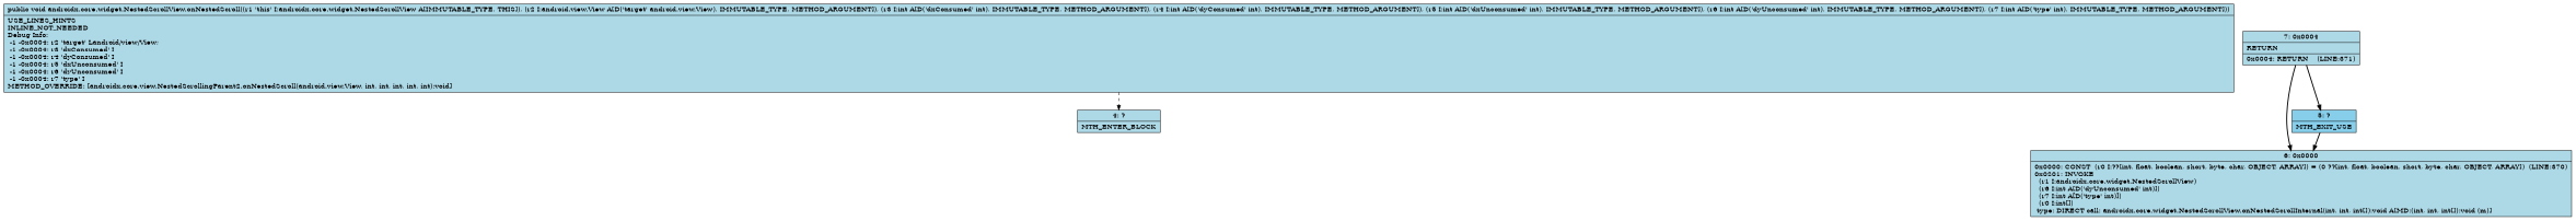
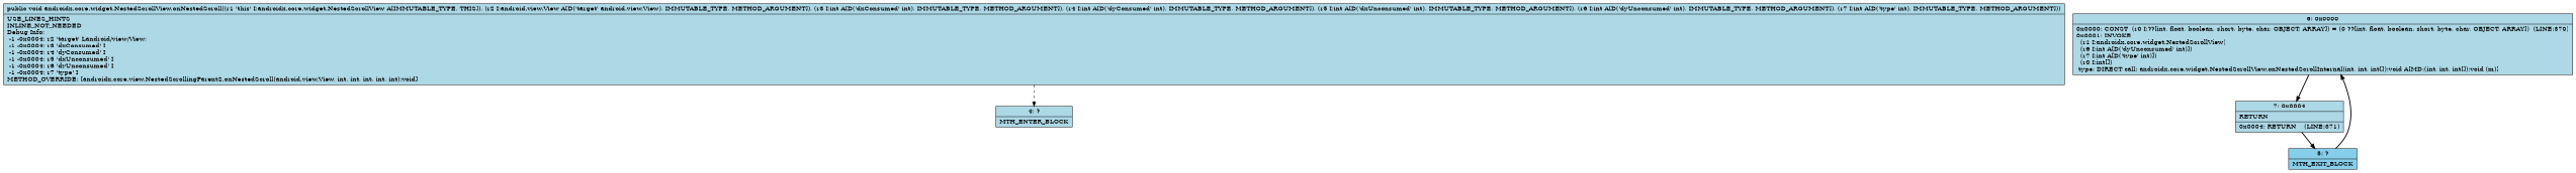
  digraph {
    node [fillcolor=lightblue shape=record style=filled]
    edge [style=bold]
    n1 [label="{4\:\ ?|MTH_ENTER_BLOCK\l}"]
-   n2 [label="{6\:\ 0x0000|0x0000: CONST  (r0 I:??[int, float, boolean, short, byte, char, OBJECT, ARRAY]) = (0 ??[int, float, boolean, short, byte, char, OBJECT, ARRAY])  (LINE:370)\l0x0201: INVOKE  \l  (r1 I:androidx.core.widget.NestedScrollView)\l  (r6 I:int A[D('dyUnconsumed' int)])\l  (r7 I:int A[D('type' int)])\l  (r0 I:int[])\l type: DIRECT call: androidx.core.widget.NestedScrollView.onNestedScrollInternal(int, int, int[]):void A[MD:(int, int, int[]):void (m)]\l}"]
+   n2 [label="{6\:\ 0x0000|0x0000: CONST  (r0 I:??[int, float, boolean, short, byte, char, OBJECT, ARRAY]) = (0 ??[int, float, boolean, short, byte, char, OBJECT, ARRAY])  (LINE:370)\l0x0001: INVOKE  \l  (r1 I:androidx.core.widget.NestedScrollView)\l  (r6 I:int A[D('dyUnconsumed' int)])\l  (r7 I:int A[D('type' int)])\l  (r0 I:int[])\l type: DIRECT call: androidx.core.widget.NestedScrollView.onNestedScrollInternal(int, int, int[]):void A[MD:(int, int, int[]):void (m)]\l}"]
    n3 [label="{7\:\ 0x0004|RETURN\l|0x0004: RETURN    (LINE:371)\l}"]
-   n4 [fillcolor=skyblue label="{5\:\ ?|MTH_EXIT_USE\l}"]
+   n4 [fillcolor=skyblue label="{5\:\ ?|MTH_EXIT_BLOCK\l}"]
    n5 [label="{public void androidx.core.widget.NestedScrollView.onNestedScroll((r1 'this' I:androidx.core.widget.NestedScrollView A[IMMUTABLE_TYPE, THIS]), (r2 I:android.view.View A[D('target' android.view.View), IMMUTABLE_TYPE, METHOD_ARGUMENT]), (r3 I:int A[D('dxConsumed' int), IMMUTABLE_TYPE, METHOD_ARGUMENT]), (r4 I:int A[D('dyConsumed' int), IMMUTABLE_TYPE, METHOD_ARGUMENT]), (r5 I:int A[D('dxUnconsumed' int), IMMUTABLE_TYPE, METHOD_ARGUMENT]), (r6 I:int A[D('dyUnconsumed' int), IMMUTABLE_TYPE, METHOD_ARGUMENT]), (r7 I:int A[D('type' int), IMMUTABLE_TYPE, METHOD_ARGUMENT]))  | USE_LINES_HINTS\lINLINE_NOT_NEEDED\lDebug Info:\l  \-1 \-0x0004: r2 'target' Landroid\/view\/View;\l  \-1 \-0x0004: r3 'dxConsumed' I\l  \-1 \-0x0004: r4 'dyConsumed' I\l  \-1 \-0x0004: r5 'dxUnconsumed' I\l  \-1 \-0x0004: r6 'dyUnconsumed' I\l  \-1 \-0x0004: r7 'type' I\lMETHOD_OVERRIDE: [androidx.core.view.NestedScrollingParent2.onNestedScroll(android.view.View, int, int, int, int, int):void]\l}"]
-   n3 -> n2
+   n2 -> n3
    n3 -> n4
    n4 -> n2
    n5 -> n1 [style=dashed]
  }
